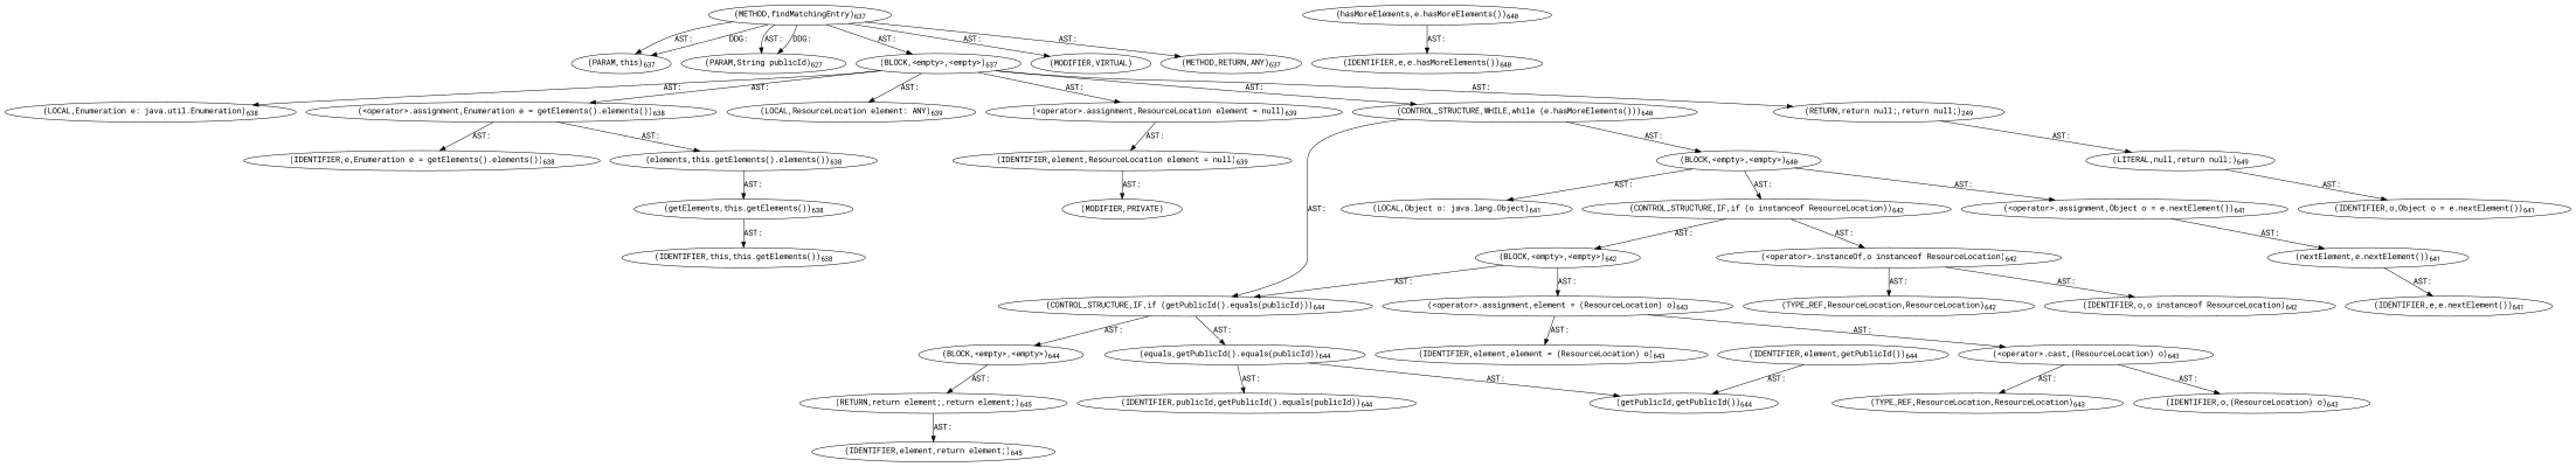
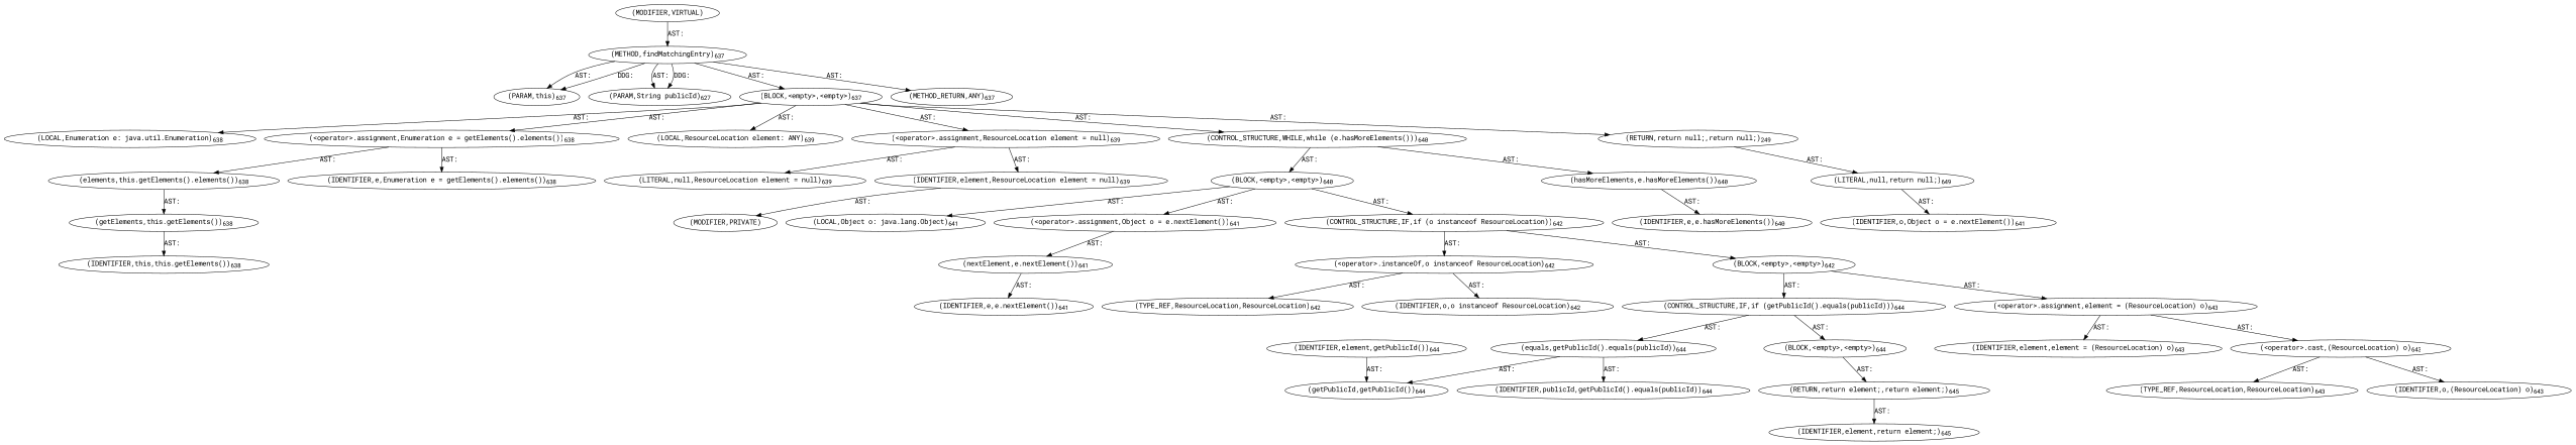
  digraph {
    fontname="Roboto Mono"
    node [fontname="Roboto Mono"]
    edge [fontname="Roboto Mono"]
    n1 [label=<(METHOD,findMatchingEntry)<SUB>637</SUB>>]
    n2 [label=<(PARAM,this)<SUB>637</SUB>>]
    n3 [label=<(PARAM,String publicId)<SUB>627</SUB>>]
    n4 [label=<(BLOCK,&lt;empty&gt;,&lt;empty&gt;)<SUB>637</SUB>>]
    n5 [label=<(MODIFIER,VIRTUAL)>]
    n6 [label=<(METHOD_RETURN,ANY)<SUB>637</SUB>>]
    n7 [label=<(LOCAL,Enumeration e: java.util.Enumeration)<SUB>638</SUB>>]
    n8 [label=<(&lt;operator&gt;.assignment,Enumeration e = getElements().elements())<SUB>638</SUB>>]
    n9 [label=<(LOCAL,ResourceLocation element: ANY)<SUB>639</SUB>>]
    n10 [label=<(&lt;operator&gt;.assignment,ResourceLocation element = null)<SUB>639</SUB>>]
    n11 [label=<(CONTROL_STRUCTURE,WHILE,while (e.hasMoreElements()))<SUB>640</SUB>>]
    n12 [label=<(RETURN,return null;,return null;)<SUB>249</SUB>>]
    n13 [label=<(MODIFIER,PRIVATE)>]
    n14 [label=<(IDENTIFIER,e,Enumeration e = getElements().elements())<SUB>638</SUB>>]
    n15 [label=<(elements,this.getElements().elements())<SUB>638</SUB>>]
    n16 [label=<(IDENTIFIER,element,ResourceLocation element = null)<SUB>639</SUB>>]
+   n17 [label=<(LITERAL,null,ResourceLocation element = null)<SUB>639</SUB>>]
    n18 [label=<(hasMoreElements,e.hasMoreElements())<SUB>640</SUB>>]
    n19 [label=<(BLOCK,&lt;empty&gt;,&lt;empty&gt;)<SUB>640</SUB>>]
    n20 [label=<(LITERAL,null,return null;)<SUB>649</SUB>>]
    n21 [label=<(getElements,this.getElements())<SUB>638</SUB>>]
    n22 [label=<(IDENTIFIER,this,this.getElements())<SUB>638</SUB>>]
    n23 [label=<(IDENTIFIER,e,e.hasMoreElements())<SUB>640</SUB>>]
    n24 [label=<(LOCAL,Object o: java.lang.Object)<SUB>641</SUB>>]
    n25 [label=<(&lt;operator&gt;.assignment,Object o = e.nextElement())<SUB>641</SUB>>]
    n26 [label=<(CONTROL_STRUCTURE,IF,if (o instanceof ResourceLocation))<SUB>642</SUB>>]
    n27 [label=<(nextElement,e.nextElement())<SUB>641</SUB>>]
    n28 [label=<(&lt;operator&gt;.instanceOf,o instanceof ResourceLocation)<SUB>642</SUB>>]
    n29 [label=<(BLOCK,&lt;empty&gt;,&lt;empty&gt;)<SUB>642</SUB>>]
    n30 [label=<(IDENTIFIER,o,Object o = e.nextElement())<SUB>641</SUB>>]
    n31 [label=<(IDENTIFIER,e,e.nextElement())<SUB>641</SUB>>]
    n32 [label=<(IDENTIFIER,o,o instanceof ResourceLocation)<SUB>642</SUB>>]
    n33 [label=<(TYPE_REF,ResourceLocation,ResourceLocation)<SUB>642</SUB>>]
    n34 [label=<(&lt;operator&gt;.assignment,element = (ResourceLocation) o)<SUB>643</SUB>>]
    n35 [label=<(CONTROL_STRUCTURE,IF,if (getPublicId().equals(publicId)))<SUB>644</SUB>>]
    n36 [label=<(IDENTIFIER,element,element = (ResourceLocation) o)<SUB>643</SUB>>]
    n37 [label=<(&lt;operator&gt;.cast,(ResourceLocation) o)<SUB>643</SUB>>]
    n38 [label=<(equals,getPublicId().equals(publicId))<SUB>644</SUB>>]
    n39 [label=<(BLOCK,&lt;empty&gt;,&lt;empty&gt;)<SUB>644</SUB>>]
    n40 [label=<(TYPE_REF,ResourceLocation,ResourceLocation)<SUB>643</SUB>>]
    n41 [label=<(IDENTIFIER,o,(ResourceLocation) o)<SUB>643</SUB>>]
    n42 [label=<(getPublicId,getPublicId())<SUB>644</SUB>>]
    n43 [label=<(IDENTIFIER,publicId,getPublicId().equals(publicId))<SUB>644</SUB>>]
    n44 [label=<(RETURN,return element;,return element;)<SUB>645</SUB>>]
    n45 [label=<(IDENTIFIER,element,getPublicId())<SUB>644</SUB>>]
    n46 [label=<(IDENTIFIER,element,return element;)<SUB>645</SUB>>]
    n1 -> n2 [label="AST: "]
    n1 -> n2 [label="DDG: "]
    n1 -> n3 [label="AST: "]
    n1 -> n3 [label="DDG: "]
    n1 -> n4 [label="AST: "]
-   n1 -> n5 [label="AST: "]
+   n5 -> n1 [label="AST: "]
    n1 -> n6 [label="AST: "]
    n4 -> n7 [label="AST: "]
    n4 -> n8 [label="AST: "]
    n4 -> n9 [label="AST: "]
    n4 -> n10 [label="AST: "]
    n4 -> n11 [label="AST: "]
    n4 -> n12 [label="AST: "]
    n8 -> n14 [label="AST: "]
    n8 -> n15 [label="AST: "]
    n10 -> n16 [label="AST: "]
-   n11 -> n35 [label="AST: "]
+   n10 -> n17 [label="AST: "]
+   n11 -> n18 [label="AST: "]
    n11 -> n19 [label="AST: "]
    n12 -> n20 [label="AST: "]
    n15 -> n21 [label="AST: "]
    n16 -> n13 [label="AST: "]
    n18 -> n23 [label="AST: "]
    n19 -> n24 [label="AST: "]
    n19 -> n25 [label="AST: "]
    n19 -> n26 [label="AST: "]
    n20 -> n30 [label="AST: "]
    n21 -> n22 [label="AST: "]
    n25 -> n27 [label="AST: "]
    n26 -> n28 [label="AST: "]
    n26 -> n29 [label="AST: "]
    n27 -> n31 [label="AST: "]
    n28 -> n32 [label="AST: "]
    n28 -> n33 [label="AST: "]
    n29 -> n34 [label="AST: "]
    n29 -> n35 [label="AST: "]
    n34 -> n36 [label="AST: "]
    n34 -> n37 [label="AST: "]
    n35 -> n38 [label="AST: "]
    n35 -> n39 [label="AST: "]
    n37 -> n40 [label="AST: "]
    n37 -> n41 [label="AST: "]
    n38 -> n42 [label="AST: "]
    n38 -> n43 [label="AST: "]
    n39 -> n44 [label="AST: "]
    n44 -> n46 [label="AST: "]
    n45 -> n42 [label="AST: "]
  }
